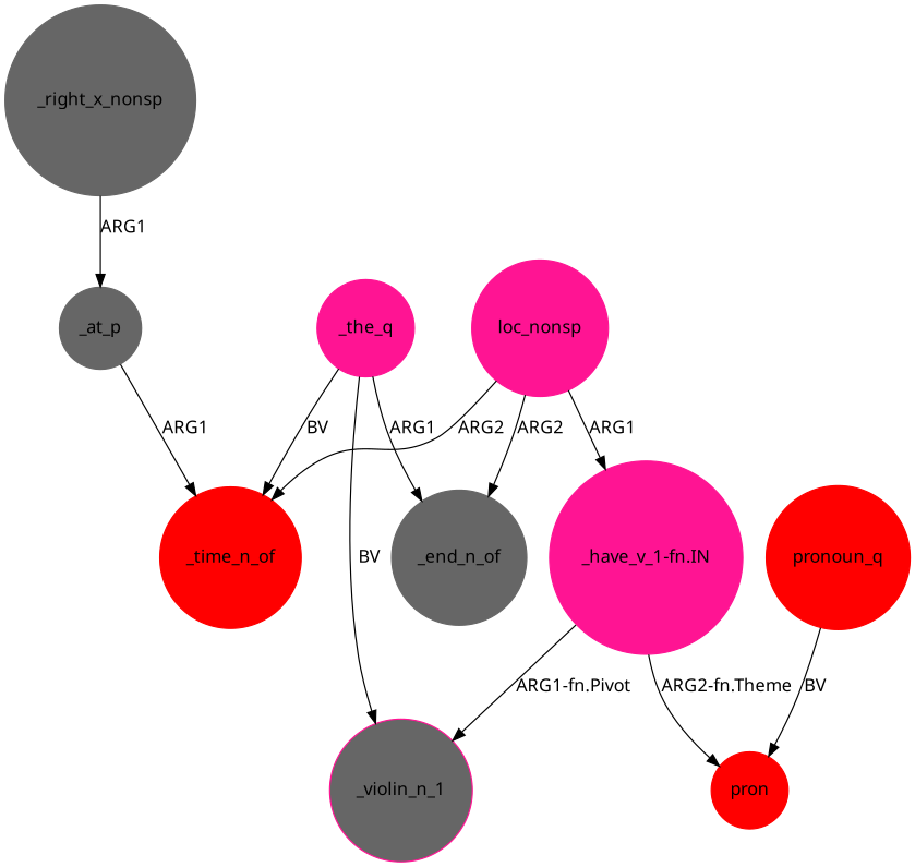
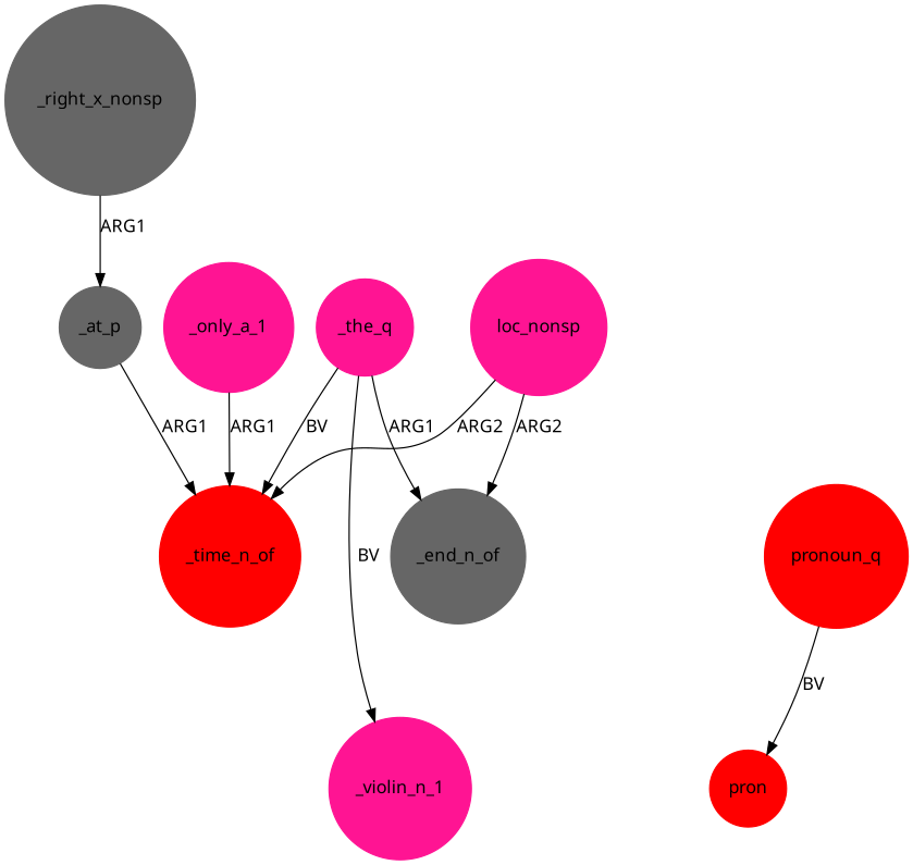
  digraph {
    fontname="Noto Sans"
    node [color=deeppink fontname="Noto Sans" shape=circle style=filled]
    edge [fontname="Noto Sans"]
    _time_n_of [color=red]
+   _only_a_1
    _the_q
-   _violin_n_1 [fillcolor=gray40]
+   _violin_n_1
    _end_n_of [color=gray40]
    loc_nonsp
-   "_have_v_1-fn.IN"
    pron [color=red]
    _at_p [color=gray40]
    n10 [color=gray40 label=_right_x_nonsp]
    pronoun_q [color=red]
+   _only_a_1 -> _time_n_of [label=ARG1]
    _the_q -> _time_n_of [label=BV]
    _the_q -> _violin_n_1 [label=BV]
    _the_q -> _end_n_of [label=ARG1]
    loc_nonsp -> _time_n_of [label=ARG2]
    loc_nonsp -> _end_n_of [label=ARG2]
-   loc_nonsp -> "_have_v_1-fn.IN" [label=ARG1]
-   "_have_v_1-fn.IN" -> _violin_n_1 [label="ARG1-fn.Pivot"]
-   "_have_v_1-fn.IN" -> pron [label="ARG2-fn.Theme"]
    _at_p -> _time_n_of [label=ARG1]
    n10 -> _at_p [label=ARG1]
    pronoun_q -> pron [label=BV]
  }
